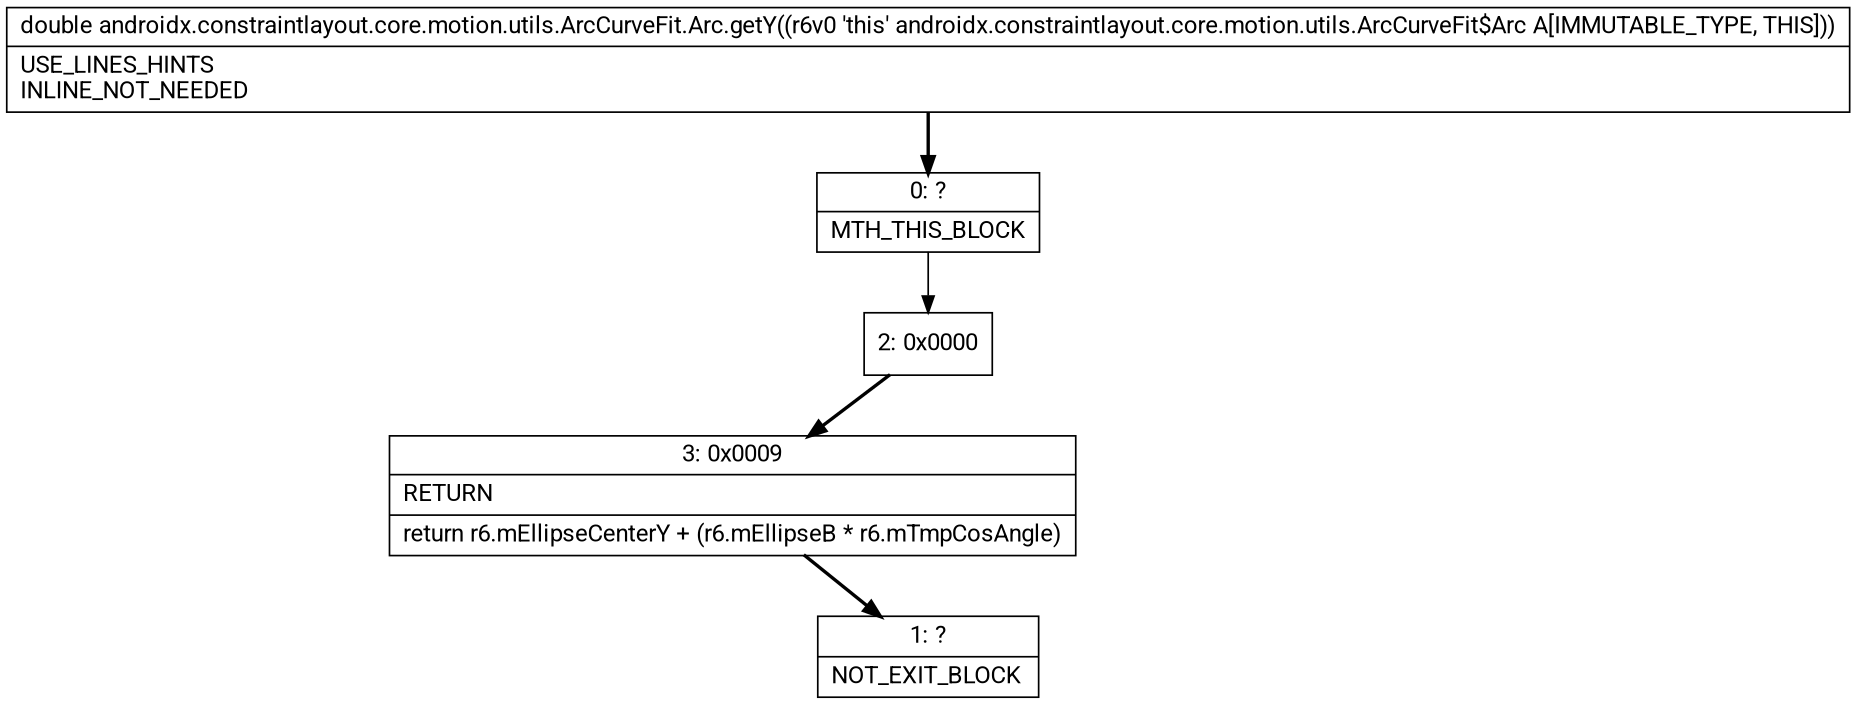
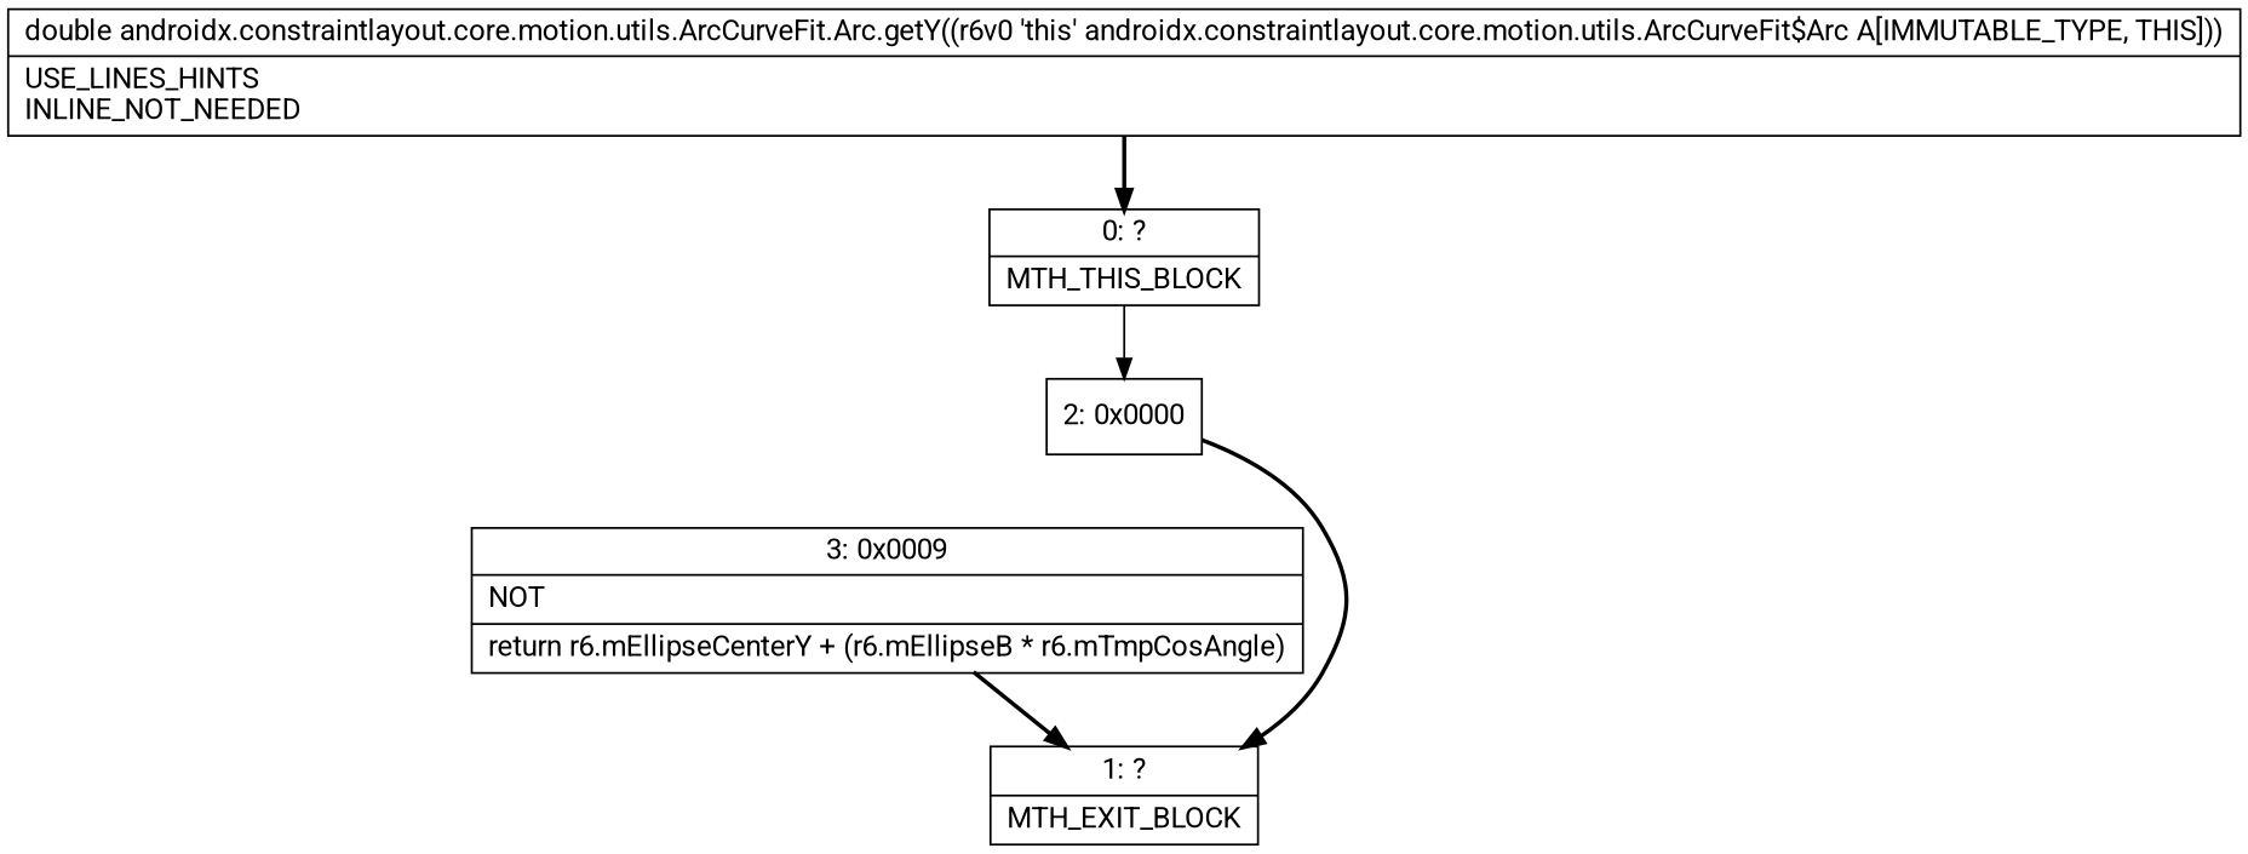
  digraph {
    fontname=Roboto
    node [fontname=Roboto shape=record]
    edge [fontname=Roboto style=bold]
    n1 [label="{0\:\ ?|MTH_THIS_BLOCK\l}"]
    n2 [label="{2\:\ 0x0000}"]
-   n3 [label="{3\:\ 0x0009|RETURN\l|return r6.mEllipseCenterY + (r6.mEllipseB * r6.mTmpCosAngle)\l}"]
-   n4 [label="{1\:\ ?|NOT_EXIT_BLOCK\l}"]
+   n3 [label="{3\:\ 0x0009|NOT\l|return r6.mEllipseCenterY + (r6.mEllipseB * r6.mTmpCosAngle)\l}"]
+   n4 [label="{1\:\ ?|MTH_EXIT_BLOCK\l}"]
    n5 [label="{double androidx.constraintlayout.core.motion.utils.ArcCurveFit.Arc.getY((r6v0 'this' androidx.constraintlayout.core.motion.utils.ArcCurveFit$Arc A[IMMUTABLE_TYPE, THIS]))  | USE_LINES_HINTS\lINLINE_NOT_NEEDED\l}"]
    n1 -> n2 [style=solid]
-   n2 -> n3
+   n2 -> n4
    n3 -> n4
    n5 -> n1
  }
